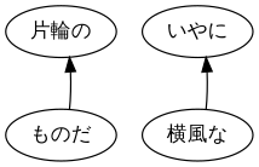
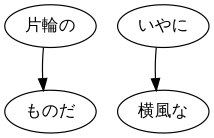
  digraph {
    fontname=Oswald
    node [fontname=Oswald]
    edge [fontname=Oswald]
    n1 [label="片輪の"]
    n2 [label="ものだ"]
    n3 [label="いやに"]
    n4 [label="横風な"]
-   n2 -> n1
-   n4 -> n3
+   n1 -> n2
+   n3 -> n4
  }
